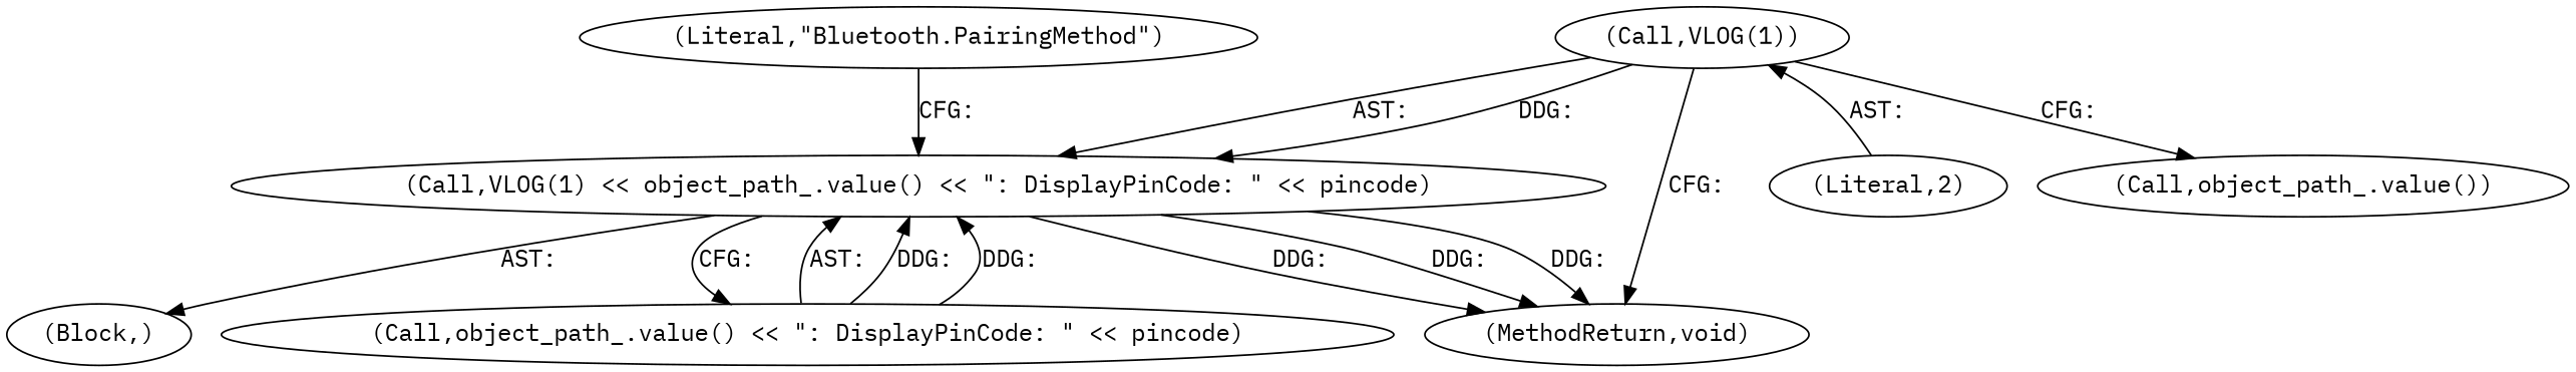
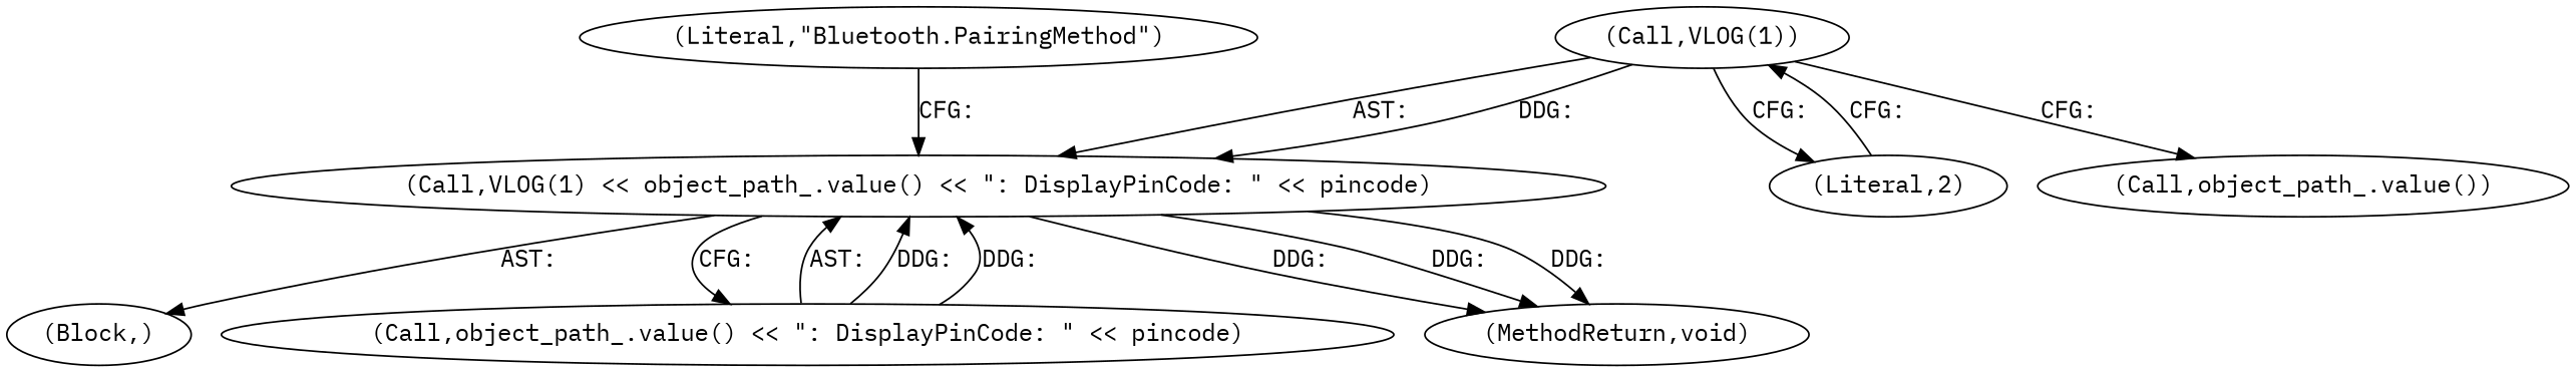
  digraph {
    fontname="IBM Plex Mono"
    node [fontname="IBM Plex Mono"]
    edge [fontname="IBM Plex Mono"]
    n1 [label="(Call,VLOG(1))"]
    n2 [label="(Call,VLOG(1) << object_path_.value() << \": DisplayPinCode: \" << pincode)"]
    n3 [label="(Literal,2)"]
    n4 [label="(Call,object_path_.value())"]
    n5 [label="(Block,)"]
    n6 [label="(Call,object_path_.value() << \": DisplayPinCode: \" << pincode)"]
    n7 [label="(MethodReturn,void)"]
    n8 [label="(Literal,\"Bluetooth.PairingMethod\")"]
    n1 -> n2 [label="AST: "]
    n1 -> n2 [label="DDG: "]
-   n1 -> n7 [label="CFG: "]
+   n1 -> n3 [label="CFG: "]
    n1 -> n4 [label="CFG: "]
    n2 -> n5 [label="AST: "]
    n2 -> n6 [label="CFG: "]
    n2 -> n7 [label="DDG: "]
    n2 -> n7 [label="DDG: "]
    n2 -> n7 [label="DDG: "]
-   n3 -> n1 [label="AST: "]
+   n3 -> n1 [label="CFG: "]
    n6 -> n2 [label="AST: "]
    n6 -> n2 [label="DDG: "]
    n6 -> n2 [label="DDG: "]
    n8 -> n2 [label="CFG: "]
  }
